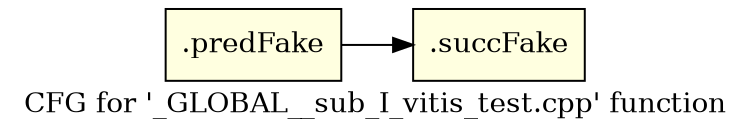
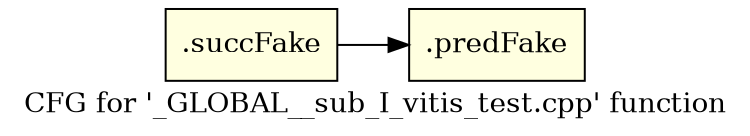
  digraph {
    label="CFG for '_GLOBAL__sub_I_vitis_test.cpp' function"
    rankdir=LR
    node [shape=record style=filled fillcolor=lightyellow]
    n1 [filename="../../../../../test/vitis_test.cpp" label="{.predFake}" linenumber=0]
    n2 [label="{.succFake}"]
-   n1 -> n2 [callList="__cxx_global_var_init.1:0; __cxx_global_var_init.2:0; __cxx_global_var_init.3:0; __cxx_global_var_init.4:0" execusionnum=0 filename="../../../../../test/vitis_test.cpp"]
+   n2 -> n1 [callList="__cxx_global_var_init.1:0; __cxx_global_var_init.2:0; __cxx_global_var_init.3:0; __cxx_global_var_init.4:0" execusionnum=0 filename="../../../../../test/vitis_test.cpp"]
  }
